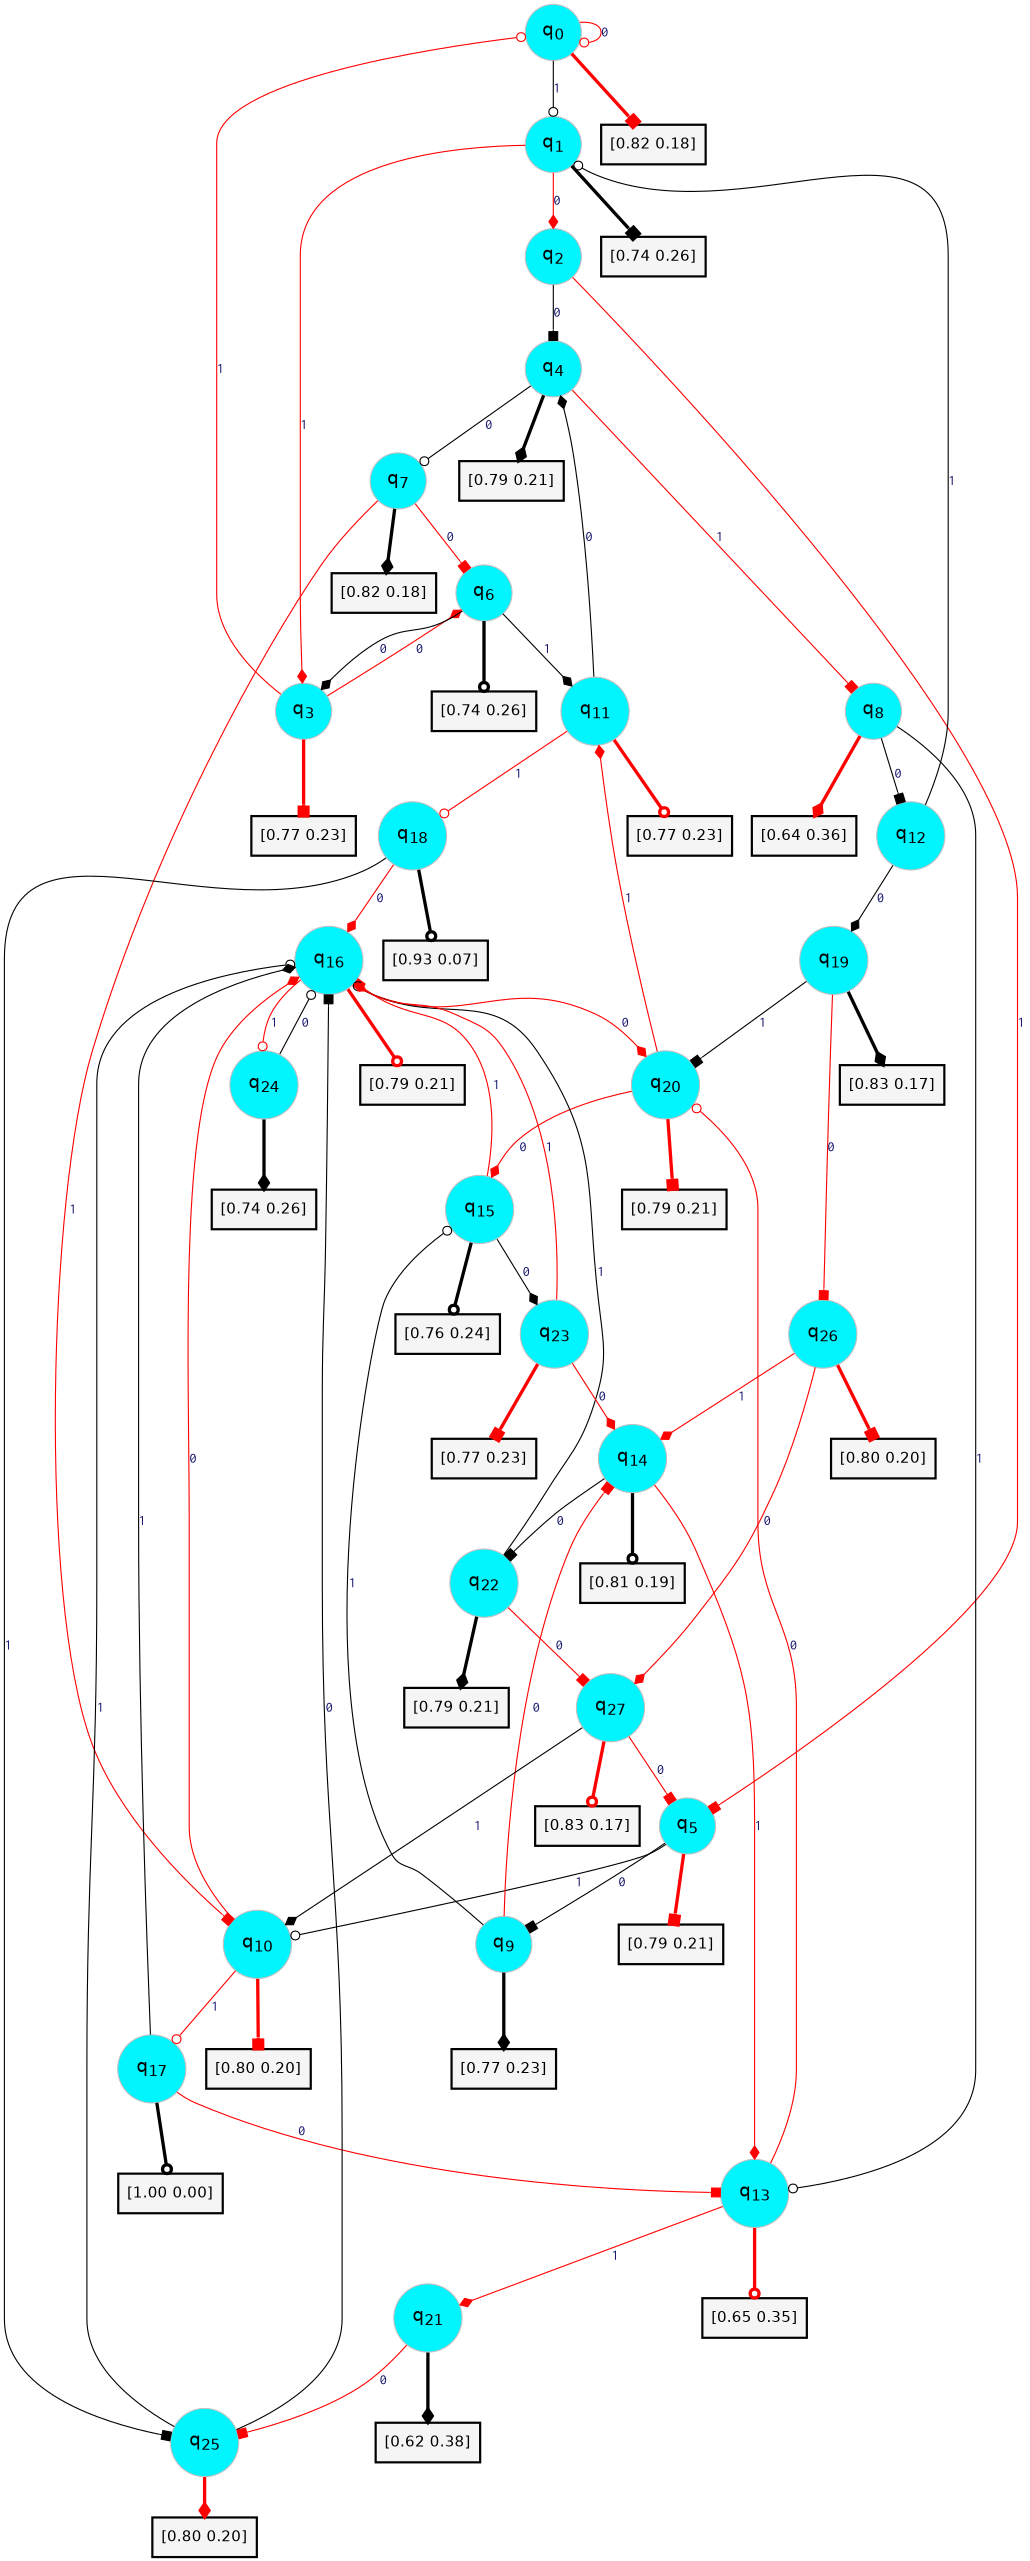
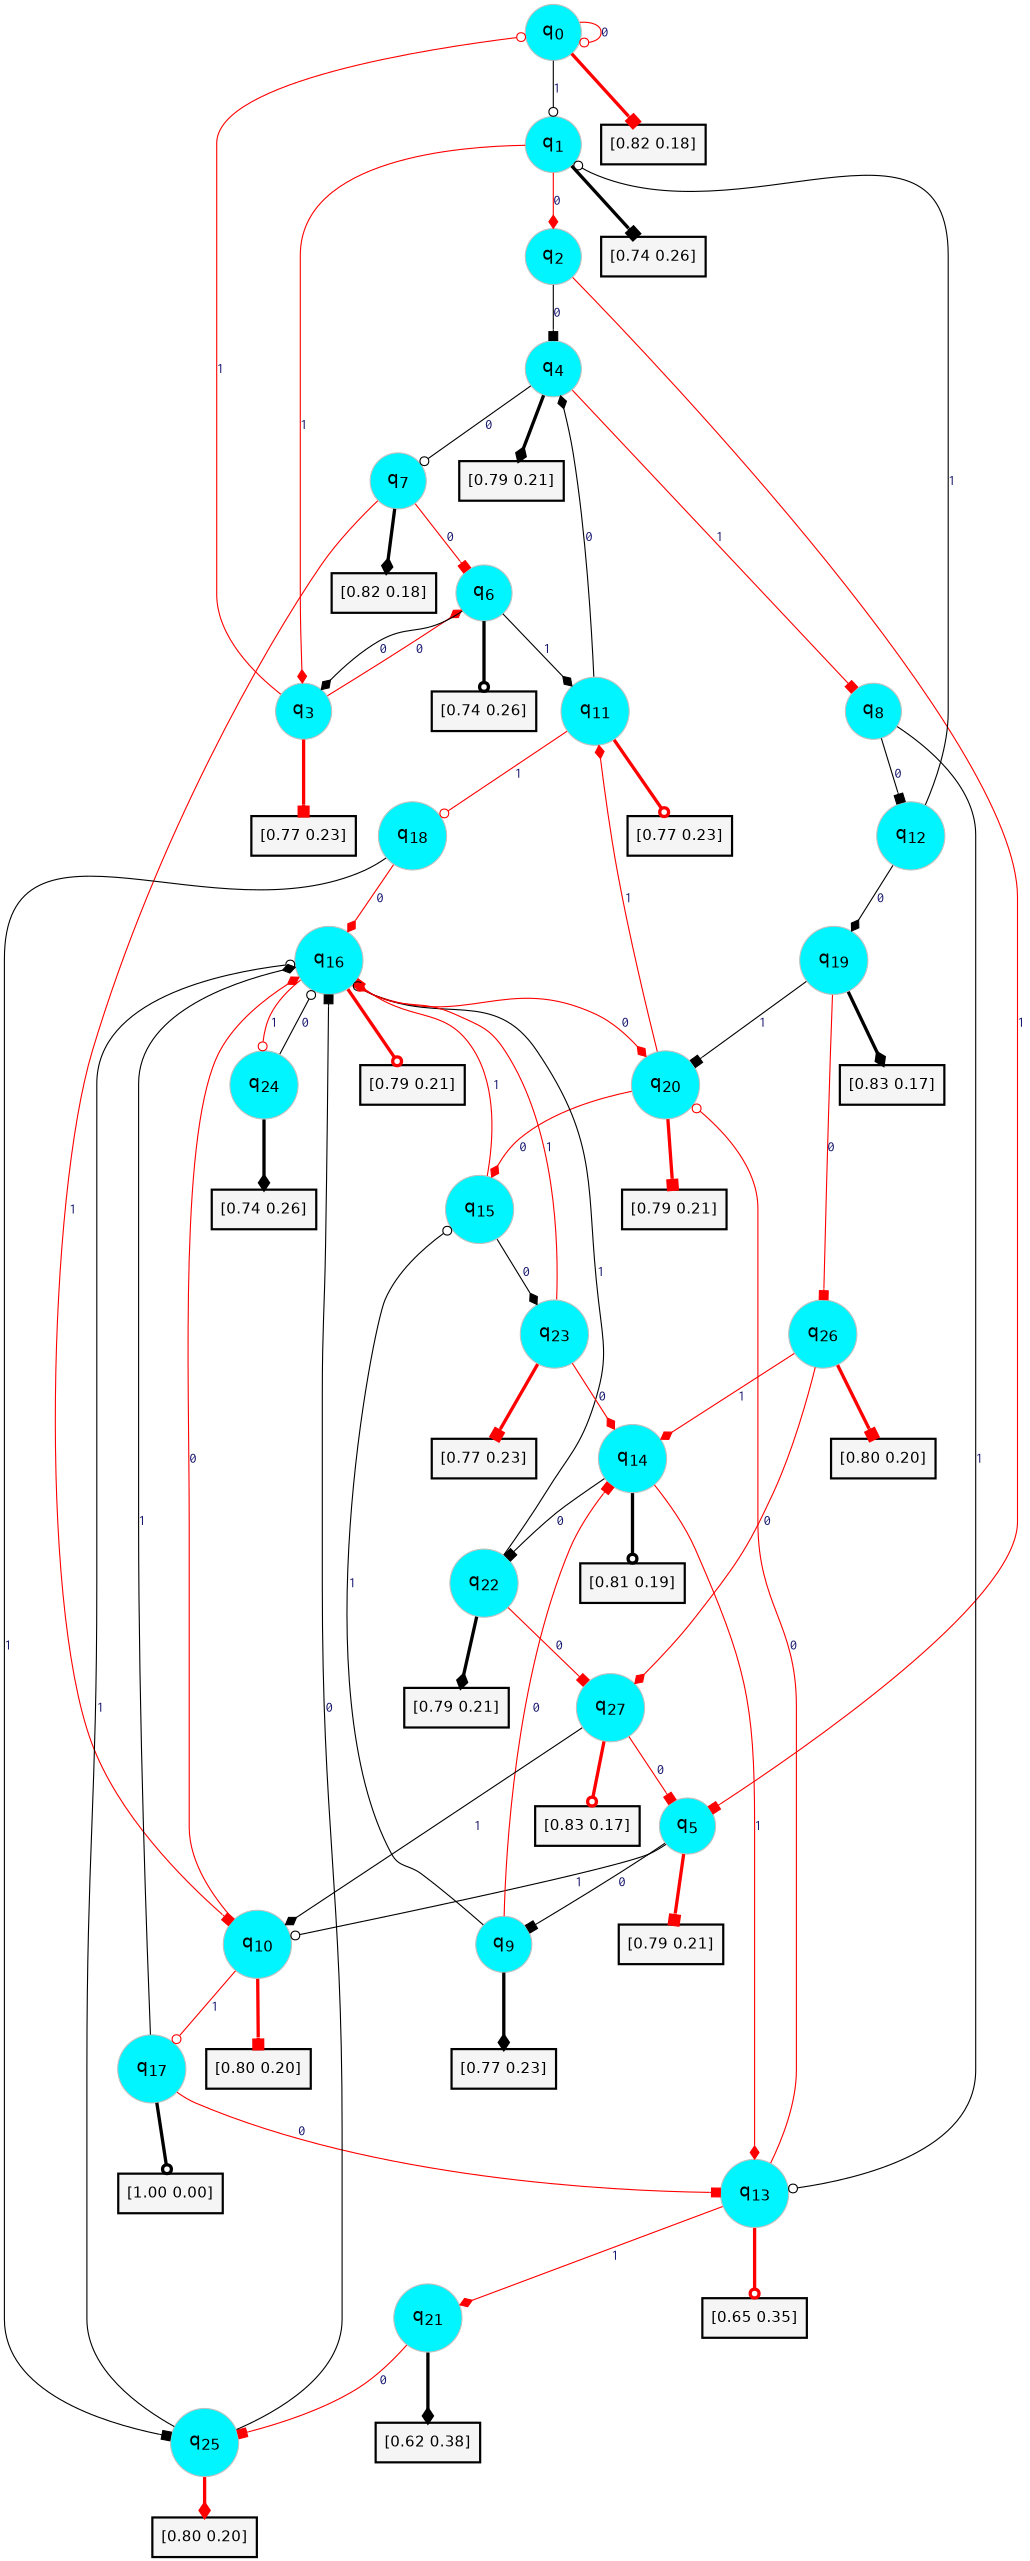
  digraph {
    rankdir=TD
    node [color=gray fillcolor=turquoise1 fontcolor=black fontname=Helvetica fontsize=16 fontweight=bold shape=circle style=filled]
    edge [arrowhead=diamond arrowsize=1 color=red fontcolor=midnightblue fontname=courier fontweight=bold penwidth=1 style=solid weight=20]
    n1 [label=<q<SUB>0</SUB>>]
    n2 [label=<q<SUB>1</SUB>>]
    n3 [color=black fillcolor=whitesmoke fontsize=14 label="[0.82 0.18]" penwidth=2 shape=box]
    n4 [label=<q<SUB>2</SUB>>]
    n5 [label=<q<SUB>3</SUB>>]
    n6 [color=black fillcolor=whitesmoke fontsize=14 label="[0.74 0.26]" penwidth=2 shape=box]
    n7 [label=<q<SUB>4</SUB>>]
    n8 [label=<q<SUB>5</SUB>>]
    n9 [label=<q<SUB>6</SUB>>]
    n10 [color=black fillcolor=whitesmoke fontsize=14 label="[0.77 0.23]" penwidth=2 shape=box]
    n11 [label=<q<SUB>7</SUB>>]
    n12 [label=<q<SUB>8</SUB>>]
    n13 [color=black fillcolor=whitesmoke fontsize=14 label="[0.79 0.21]" penwidth=2 shape=box]
    n14 [label=<q<SUB>9</SUB>>]
    n15 [label=<q<SUB>10</SUB>>]
    n16 [color=black fillcolor=whitesmoke fontsize=14 label="[0.79 0.21]" penwidth=2 shape=box]
    n17 [label=<q<SUB>11</SUB>>]
    n18 [color=black fillcolor=whitesmoke fontsize=14 label="[0.74 0.26]" penwidth=2 shape=box]
    n19 [color=black fillcolor=whitesmoke fontsize=14 label="[0.82 0.18]" penwidth=2 shape=box]
    n20 [label=<q<SUB>12</SUB>>]
    n21 [label=<q<SUB>13</SUB>>]
-   n22 [color=black fillcolor=whitesmoke fontsize=14 label="[0.64 0.36]" penwidth=2 shape=box]
    n23 [label=<q<SUB>14</SUB>>]
    n24 [label=<q<SUB>15</SUB>>]
    n25 [color=black fillcolor=whitesmoke fontsize=14 label="[0.77 0.23]" penwidth=2 shape=box]
    n26 [label=<q<SUB>16</SUB>>]
    n27 [label=<q<SUB>17</SUB>>]
    n28 [color=black fillcolor=whitesmoke fontsize=14 label="[0.80 0.20]" penwidth=2 shape=box]
    n29 [label=<q<SUB>18</SUB>>]
    n30 [color=black fillcolor=whitesmoke fontsize=14 label="[0.77 0.23]" penwidth=2 shape=box]
    n31 [label=<q<SUB>19</SUB>>]
    n32 [label=<q<SUB>20</SUB>>]
    n33 [label=<q<SUB>21</SUB>>]
    n34 [color=black fillcolor=whitesmoke fontsize=14 label="[0.65 0.35]" penwidth=2 shape=box]
    n35 [label=<q<SUB>22</SUB>>]
    n36 [color=black fillcolor=whitesmoke fontsize=14 label="[0.81 0.19]" penwidth=2 shape=box]
    n37 [label=<q<SUB>23</SUB>>]
-   n38 [color=black fillcolor=whitesmoke fontsize=14 label="[0.76 0.24]" penwidth=2 shape=box]
    n39 [label=<q<SUB>24</SUB>>]
    n40 [color=black fillcolor=whitesmoke fontsize=14 label="[0.79 0.21]" penwidth=2 shape=box]
    n41 [color=black fillcolor=whitesmoke fontsize=14 label="[1.00 0.00]" penwidth=2 shape=box]
    n42 [label=<q<SUB>25</SUB>>]
-   n43 [color=black fillcolor=whitesmoke fontsize=14 label="[0.93 0.07]" penwidth=2 shape=box]
    n44 [label=<q<SUB>26</SUB>>]
    n45 [color=black fillcolor=whitesmoke fontsize=14 label="[0.83 0.17]" penwidth=2 shape=box]
    n46 [color=black fillcolor=whitesmoke fontsize=14 label="[0.79 0.21]" penwidth=2 shape=box]
    n47 [color=black fillcolor=whitesmoke fontsize=14 label="[0.62 0.38]" penwidth=2 shape=box]
    n48 [label=<q<SUB>27</SUB>>]
    n49 [color=black fillcolor=whitesmoke fontsize=14 label="[0.79 0.21]" penwidth=2 shape=box]
    n50 [color=black fillcolor=whitesmoke fontsize=14 label="[0.77 0.23]" penwidth=2 shape=box]
    n51 [color=black fillcolor=whitesmoke fontsize=14 label="[0.74 0.26]" penwidth=2 shape=box]
    n52 [color=black fillcolor=whitesmoke fontsize=14 label="[0.80 0.20]" penwidth=2 shape=box]
    n53 [color=black fillcolor=whitesmoke fontsize=14 label="[0.80 0.20]" penwidth=2 shape=box]
    n54 [color=black fillcolor=whitesmoke fontsize=14 label="[0.83 0.17]" penwidth=2 shape=box]
    n1 -> n1 [arrowhead=odot label=0]
    n1 -> n2 [arrowhead=odot color=black label=1]
    n1 -> n3 [arrowhead=box penwidth=3]
    n2 -> n4 [label=0]
    n2 -> n5 [label=1]
    n2 -> n6 [arrowhead=box color=black penwidth=3]
    n4 -> n7 [arrowhead=box color=black label=0]
    n4 -> n8 [arrowhead=box label=1]
    n5 -> n1 [arrowhead=odot label=1]
    n5 -> n9 [label=0]
    n5 -> n10 [arrowhead=box penwidth=3]
    n7 -> n11 [arrowhead=odot color=black label=0]
    n7 -> n12 [arrowhead=box label=1]
    n7 -> n13 [color=black penwidth=3]
    n8 -> n14 [arrowhead=box color=black label=0]
    n8 -> n15 [arrowhead=odot color=black label=1]
    n8 -> n16 [arrowhead=box penwidth=3]
    n9 -> n5 [color=black label=0]
    n9 -> n17 [color=black label=1]
    n9 -> n18 [arrowhead=odot color=black penwidth=3]
    n11 -> n9 [arrowhead=box label=0]
    n11 -> n15 [arrowhead=box label=1]
    n11 -> n19 [color=black penwidth=3]
    n12 -> n20 [arrowhead=box color=black label=0]
    n12 -> n21 [arrowhead=odot color=black label=1]
-   n12 -> n22 [penwidth=3]
    n14 -> n23 [arrowhead=box label=0]
    n14 -> n24 [arrowhead=odot color=black label=1]
    n14 -> n25 [color=black penwidth=3]
    n15 -> n26 [label=0]
    n15 -> n27 [arrowhead=odot label=1]
    n15 -> n28 [arrowhead=box penwidth=3]
    n17 -> n7 [color=black label=0]
    n17 -> n29 [arrowhead=odot label=1]
    n17 -> n30 [arrowhead=odot penwidth=3]
    n20 -> n2 [arrowhead=odot color=black label=1]
    n20 -> n31 [color=black label=0]
    n21 -> n32 [arrowhead=odot label=0]
    n21 -> n33 [label=1]
    n21 -> n34 [arrowhead=odot penwidth=3]
    n23 -> n21 [label=1]
    n23 -> n35 [arrowhead=box color=black label=0]
    n23 -> n36 [arrowhead=odot color=black penwidth=3]
    n24 -> n26 [arrowhead=box label=1]
    n24 -> n37 [color=black label=0]
-   n24 -> n38 [arrowhead=odot color=black penwidth=3]
    n26 -> n32 [label=0]
    n26 -> n39 [arrowhead=odot label=1]
    n26 -> n40 [arrowhead=odot penwidth=3]
    n27 -> n21 [arrowhead=box label=0]
    n27 -> n26 [color=black label=1]
    n27 -> n41 [arrowhead=odot color=black penwidth=3]
    n29 -> n26 [label=0]
    n29 -> n42 [arrowhead=box color=black label=1]
-   n29 -> n43 [arrowhead=odot color=black penwidth=3]
    n31 -> n32 [arrowhead=box color=black label=1]
    n31 -> n44 [arrowhead=box label=0]
    n31 -> n45 [color=black penwidth=3]
    n32 -> n17 [label=1]
    n32 -> n24 [label=0]
    n32 -> n46 [arrowhead=box penwidth=3]
    n33 -> n42 [arrowhead=box label=0]
    n33 -> n47 [color=black penwidth=3]
    n35 -> n26 [arrowhead=odot color=black label=1]
    n35 -> n48 [arrowhead=box label=0]
    n35 -> n49 [color=black penwidth=3]
    n37 -> n23 [label=0]
    n37 -> n26 [label=1]
    n37 -> n50 [arrowhead=box penwidth=3]
    n39 -> n26 [arrowhead=odot color=black label=0]
    n39 -> n51 [color=black penwidth=3]
    n42 -> n26 [arrowhead=box color=black label=0]
    n42 -> n26 [arrowhead=odot color=black label=1]
    n42 -> n52 [penwidth=3]
    n44 -> n23 [label=1]
    n44 -> n48 [label=0]
    n44 -> n53 [arrowhead=box penwidth=3]
    n48 -> n8 [arrowhead=box label=0]
    n48 -> n15 [color=black label=1]
    n48 -> n54 [arrowhead=odot penwidth=3]
  }
